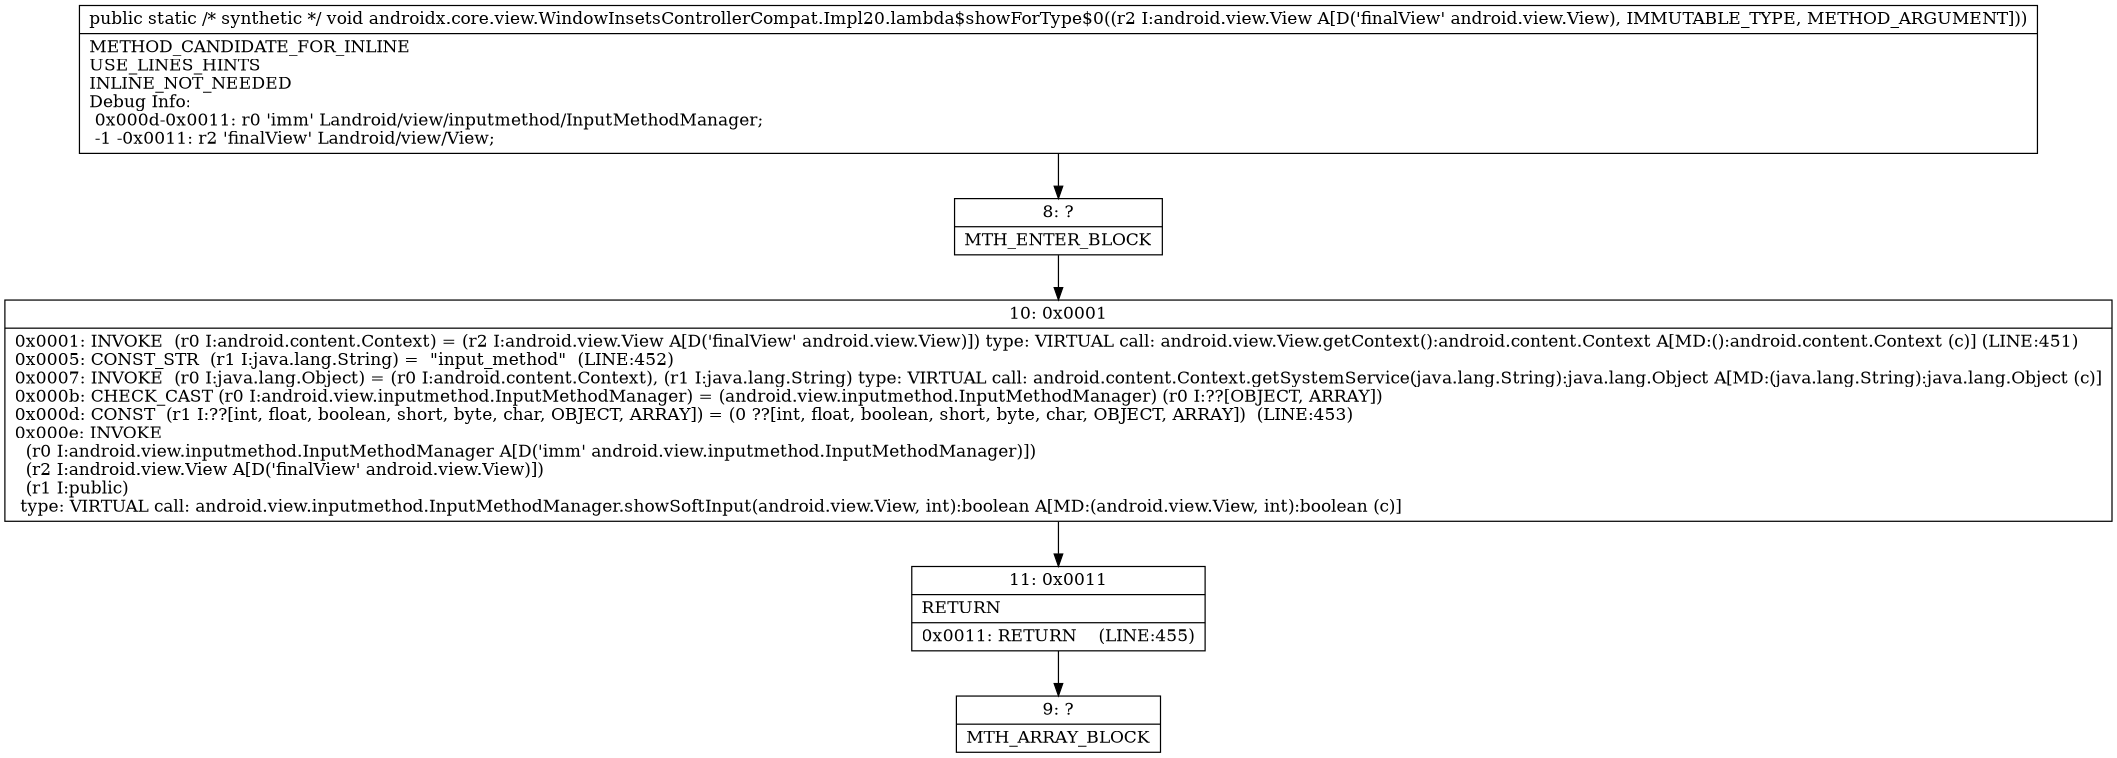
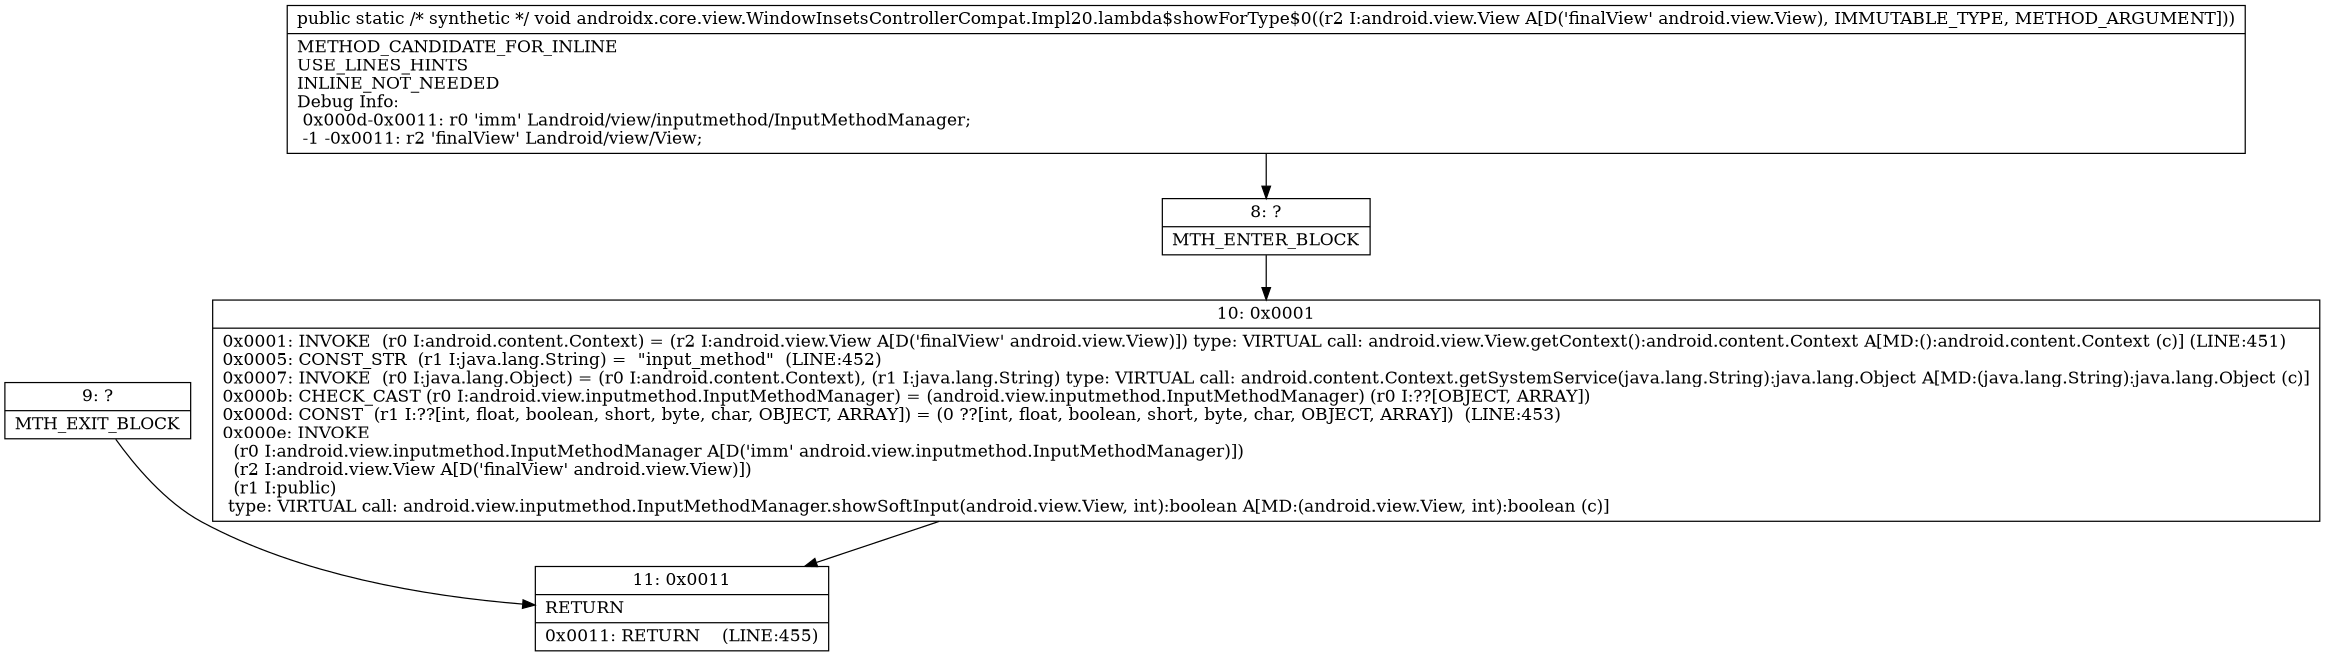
  digraph {
    node [shape=record]
    n1 [label="{8\:\ ?|MTH_ENTER_BLOCK\l}"]
    n2 [label="{10\:\ 0x0001|0x0001: INVOKE  (r0 I:android.content.Context) = (r2 I:android.view.View A[D('finalView' android.view.View)]) type: VIRTUAL call: android.view.View.getContext():android.content.Context A[MD:():android.content.Context (c)] (LINE:451)\l0x0005: CONST_STR  (r1 I:java.lang.String) =  \"input_method\"  (LINE:452)\l0x0007: INVOKE  (r0 I:java.lang.Object) = (r0 I:android.content.Context), (r1 I:java.lang.String) type: VIRTUAL call: android.content.Context.getSystemService(java.lang.String):java.lang.Object A[MD:(java.lang.String):java.lang.Object (c)]\l0x000b: CHECK_CAST (r0 I:android.view.inputmethod.InputMethodManager) = (android.view.inputmethod.InputMethodManager) (r0 I:??[OBJECT, ARRAY]) \l0x000d: CONST  (r1 I:??[int, float, boolean, short, byte, char, OBJECT, ARRAY]) = (0 ??[int, float, boolean, short, byte, char, OBJECT, ARRAY])  (LINE:453)\l0x000e: INVOKE  \l  (r0 I:android.view.inputmethod.InputMethodManager A[D('imm' android.view.inputmethod.InputMethodManager)])\l  (r2 I:android.view.View A[D('finalView' android.view.View)])\l  (r1 I:public)\l type: VIRTUAL call: android.view.inputmethod.InputMethodManager.showSoftInput(android.view.View, int):boolean A[MD:(android.view.View, int):boolean (c)]\l}"]
    n3 [label="{11\:\ 0x0011|RETURN\l|0x0011: RETURN    (LINE:455)\l}"]
-   n4 [label="{9\:\ ?|MTH_ARRAY_BLOCK\l}"]
+   n4 [label="{9\:\ ?|MTH_EXIT_BLOCK\l}"]
    n5 [label="{public static \/* synthetic *\/ void androidx.core.view.WindowInsetsControllerCompat.Impl20.lambda$showForType$0((r2 I:android.view.View A[D('finalView' android.view.View), IMMUTABLE_TYPE, METHOD_ARGUMENT]))  | METHOD_CANDIDATE_FOR_INLINE\lUSE_LINES_HINTS\lINLINE_NOT_NEEDED\lDebug Info:\l  0x000d\-0x0011: r0 'imm' Landroid\/view\/inputmethod\/InputMethodManager;\l  \-1 \-0x0011: r2 'finalView' Landroid\/view\/View;\l}"]
    n1 -> n2
    n2 -> n3
-   n3 -> n4
+   n4 -> n3
    n5 -> n1
  }
